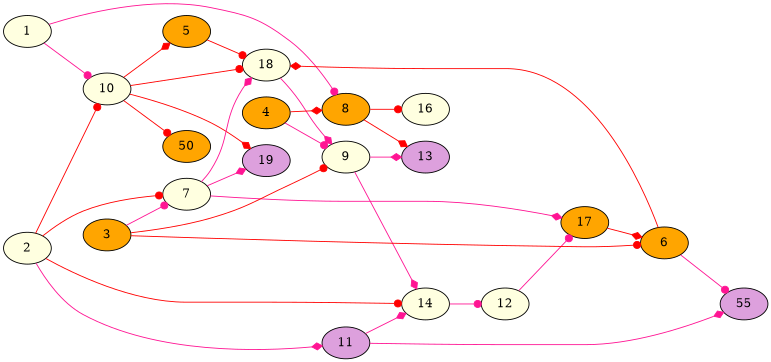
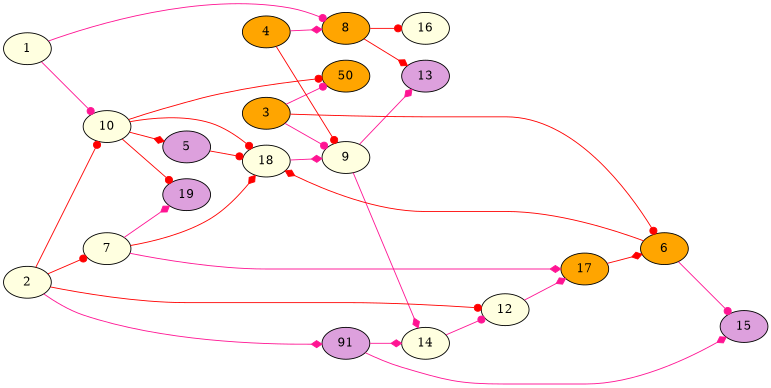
  digraph {
    rankdir=LR
    node [alpha=0.01 fillcolor=lightyellow style=filled]
    edge [arrowhead=dot color=deeppink]
    1 [alpha=0.10 expect_size=14557184]
    8 [alpha=0.16 expect_size=22071296 fillcolor=orange]
    10 [expect_size=19425280]
    7 [alpha=0.12 expect_size=35507200]
    18 [alpha=0.12 expect_size=34891776]
    17 [alpha=0.15 expect_size=6424576 fillcolor=orange]
    19 [alpha=0.04 expect_size=25210880 fillcolor=plum]
    13 [alpha=0.02 expect_size=28007424 fillcolor=plum]
    16 [expect_size=24456192]
    n10 [alpha=0.03 expect_size=34549760 fillcolor=orange label=50]
-   5 [alpha=0.14 expect_size=50074624 fillcolor=orange]
+   5 [alpha=0.14 expect_size=50074624 fillcolor=plum]
    9 [alpha=0.04 expect_size=50479104]
    6 [alpha=0.12 expect_size=45773824 fillcolor=orange]
    2 [alpha=0.14 expect_size=49830912]
-   11 [alpha=0.15 expect_size=17898496 fillcolor=plum]
+   11 [alpha=0.15 expect_size=17898496 fillcolor=plum label=91]
    12 [alpha=0.09 expect_size=41126912]
-   15 [expect_size=39448576 fillcolor=plum label=55]
+   15 [expect_size=39448576 fillcolor=plum]
    14 [expect_size=52398080]
    3 [alpha=0.10 expect_size=21230592 fillcolor=orange]
    4 [alpha=0.15 expect_size=34518016 fillcolor=orange]
    1 -> 8
    1 -> 10
    8 -> 13 [arrowhead=diamond color=red]
    8 -> 16 [color=red]
    10 -> 18 [color=red]
-   10 -> 19 [arrowhead=diamond color=red]
+   10 -> 19 [color=red]
    10 -> n10 [color=red]
    10 -> 5 [arrowhead=diamond color=red]
-   7 -> 18 [arrowhead=diamond]
+   7 -> 18 [arrowhead=diamond color=red]
    7 -> 17 [arrowhead=diamond]
    7 -> 19 [arrowhead=diamond]
    18 -> 9 [arrowhead=diamond]
    17 -> 6 [arrowhead=diamond color=red]
    5 -> 18 [color=red]
    9 -> 13 [arrowhead=diamond]
    9 -> 14 [arrowhead=diamond]
    6 -> 18 [arrowhead=diamond color=red]
    6 -> 15
    2 -> 10 [color=red]
    2 -> 7 [color=red]
    2 -> 11 [arrowhead=diamond]
-   2 -> 14 [color=red]
+   2 -> 12 [color=red]
    11 -> 15 [arrowhead=diamond]
    11 -> 14 [arrowhead=diamond]
-   12 -> 17
+   12 -> 17 [arrowhead=diamond]
    14 -> 12
-   3 -> 7
-   3 -> 9 [color=red]
+   3 -> n10
+   3 -> 9
    3 -> 6 [color=red]
-   4 -> 8 [arrowhead=diamond color=red]
-   4 -> 9
+   4 -> 8 [arrowhead=diamond]
+   4 -> 9 [color=red]
  }
